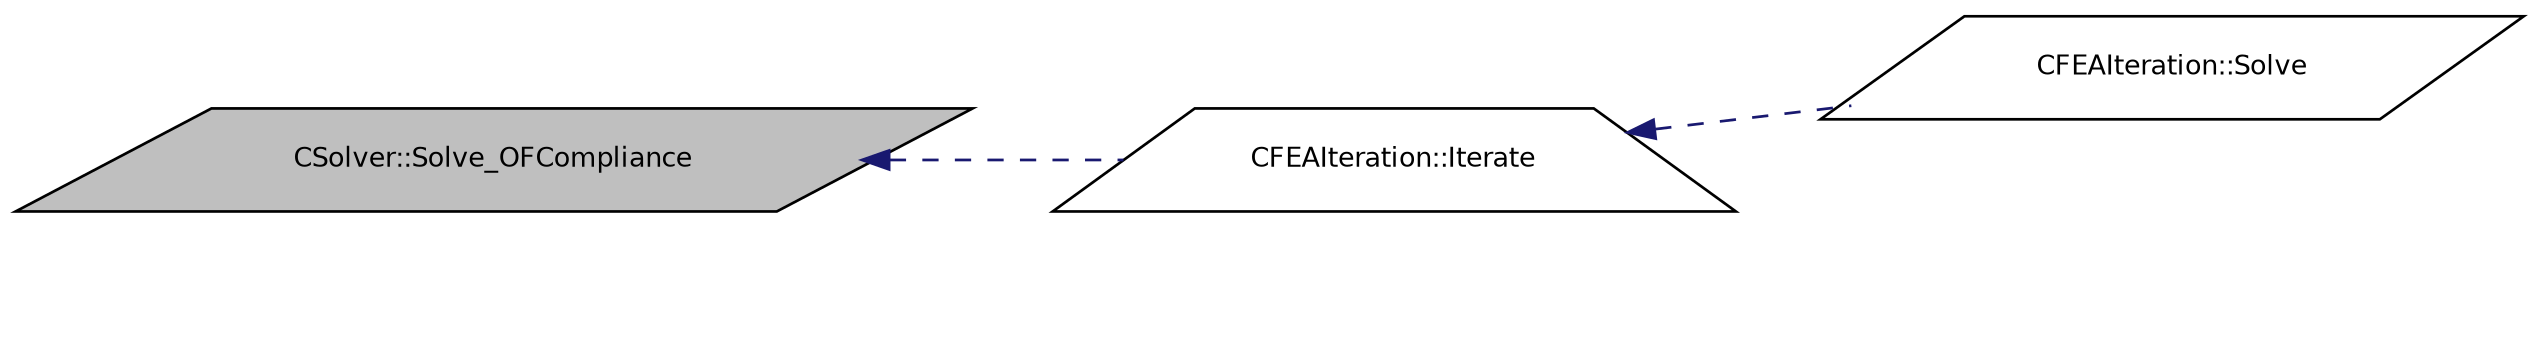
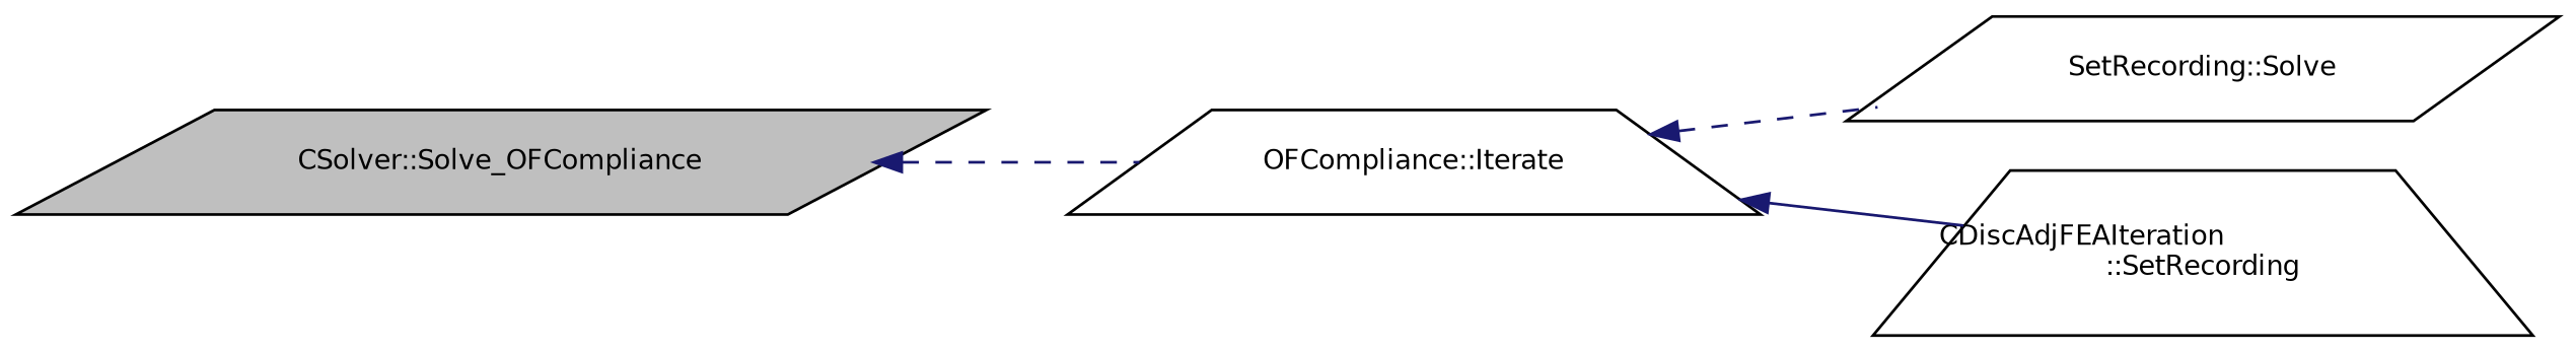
  digraph {
    rankdir=LR
    node [color=black fillcolor=white fontname=Helvetica fontsize=10 shape=parallelogram style=filled]
    edge [color=midnightblue dir=back fontname=Helvetica fontsize=10 labelfontname=Helvetica labelfontsize=10 style=dashed]
    n1 [fillcolor=grey75 fontcolor=black height=0.2 label="CSolver::Solve_OFCompliance" width=0.4]
-   n2 [height=0.2 label="CFEAIteration::Iterate" shape=trapezium width=0.4]
-   n3 [height=0.2 label="CFEAIteration::Solve" width=0.4]
+   n2 [height=0.2 label="OFCompliance::Iterate" shape=trapezium width=0.4]
+   n3 [height=0.2 label="SetRecording::Solve" width=0.4]
+   n4 [height=0.2 label="CDiscAdjFEAIteration\l::SetRecording" shape=trapezium width=0.4]
    n1 -> n2
    n2 -> n3
+   n2 -> n4 [style=solid]
  }
